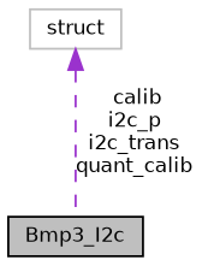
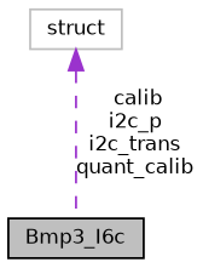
  digraph {
    fontname="DejaVu Sans"
    node [fontname="DejaVu Sans" fontsize=10 shape=record style=filled]
-   n1 [color=black fillcolor=grey75 fontcolor=black height=0.2 label=Bmp3_I2c width=0.4]
+   n1 [color=black fillcolor=grey75 fontcolor=black height=0.2 label=Bmp3_I6c width=0.4]
    n2 [color=grey75 fillcolor=white height=0.2 label=struct width=0.4]
    n2 -> n1 [color=darkorchid3 dir=back fontname="DejaVu Sans" fontsize=10 label=" calib\ni2c_p\ni2c_trans\nquant_calib" labelfontname=FreeSans labelfontsize=10 style=dashed]
  }
